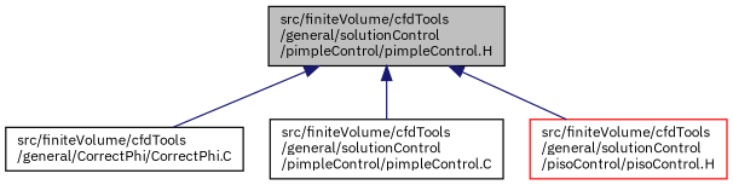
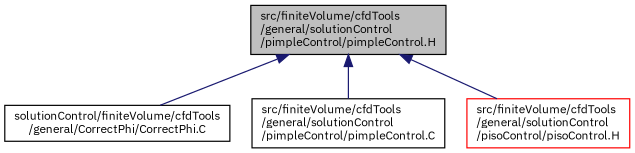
  digraph {
    fontname="IBM Plex Sans"
    node [color=black fontname="IBM Plex Sans" fontsize=10 shape=record]
    edge [color=midnightblue dir=back fontname="IBM Plex Sans" fontsize=10 labelfontname=Helvetica labelfontsize=10 style=solid]
    n1 [fillcolor=grey75 fontcolor=black height=0.2 label="src/finiteVolume/cfdTools\l/general/solutionControl\l/pimpleControl/pimpleControl.H" style=filled width=0.4]
-   n2 [height=0.2 label="src/finiteVolume/cfdTools\l/general/CorrectPhi/CorrectPhi.C" width=0.4]
+   n2 [height=0.2 label="solutionControl/finiteVolume/cfdTools\l/general/CorrectPhi/CorrectPhi.C" width=0.4]
    n3 [height=0.2 label="src/finiteVolume/cfdTools\l/general/solutionControl\l/pimpleControl/pimpleControl.C" width=0.4]
    n4 [color=red height=0.2 label="src/finiteVolume/cfdTools\l/general/solutionControl\l/pisoControl/pisoControl.H" width=0.4]
    n1 -> n2
    n1 -> n3
    n1 -> n4
  }
